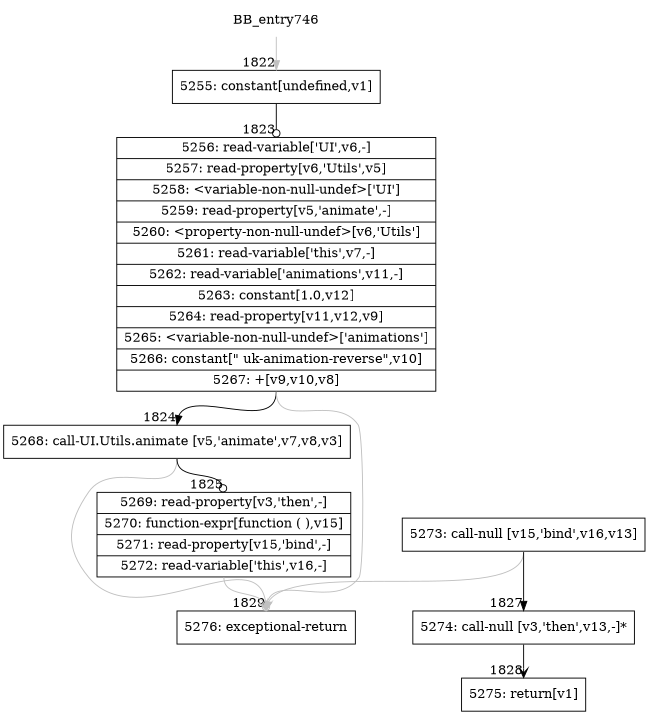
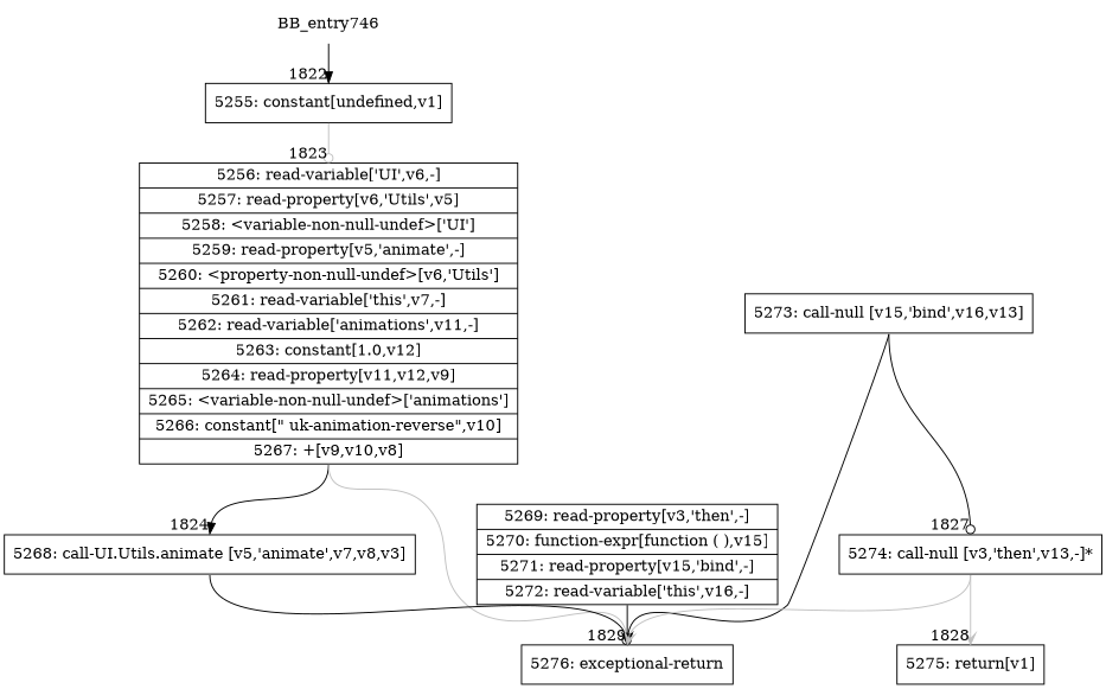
  digraph {
    rankdir=TD
    node [shape=record]
    edge [arrowhead=odot headport=n tailport=s]
    n1 [label=BB_entry746 shape=none]
    n2 [label="{5255: constant[undefined,v1]}"]
    n3 [label="{5256: read-variable['UI',v6,-]|5257: read-property[v6,'Utils',v5]|5258: \<variable-non-null-undef\>['UI']|5259: read-property[v5,'animate',-]|5260: \<property-non-null-undef\>[v6,'Utils']|5261: read-variable['this',v7,-]|5262: read-variable['animations',v11,-]|5263: constant[1.0,v12]|5264: read-property[v11,v12,v9]|5265: \<variable-non-null-undef\>['animations']|5266: constant[\" uk-animation-reverse\",v10]|5267: +[v9,v10,v8]}"]
    n4 [label="{5268: call-UI.Utils.animate [v5,'animate',v7,v8,v3]}"]
    n5 [label="{5276: exceptional-return}"]
    n6 [label="{5269: read-property[v3,'then',-]|5270: function-expr[function ( ),v15]|5271: read-property[v15,'bind',-]|5272: read-variable['this',v16,-]}"]
    n7 [label="{5273: call-null [v15,'bind',v16,v13]}"]
    n8 [label="{5274: call-null [v3,'then',v13,-]*}"]
    n9 [label="{5275: return[v1]}"]
-   n1 -> n2 [arrowhead=normal headlabel="    1822" color=gray]
-   n2 -> n3 [headlabel="      1823"]
+   n1 -> n2 [arrowhead=normal headlabel="    1822"]
+   n2 -> n3 [headlabel="      1823" color=gray]
    n3 -> n4 [arrowhead=normal headlabel="      1824"]
    n3 -> n5 [arrowhead=vee color=gray headlabel="      1829"]
-   n4 -> n5 [color=gray]
-   n4 -> n6 [headlabel="      1825"]
-   n6 -> n5 [arrowhead=vee color=gray]
-   n7 -> n5 [arrowhead=normal color=gray]
-   n7 -> n8 [arrowhead=normal headlabel="      1827"]
-   n8 -> n9 [arrowhead=vee headlabel="      1828"]
+   n4 -> n5 [color=black]
+   n6 -> n5 [arrowhead=vee color=black]
+   n7 -> n5 [arrowhead=normal color=black]
+   n7 -> n8 [headlabel="      1827"]
+   n8 -> n5 [arrowhead=vee color=gray]
+   n8 -> n9 [arrowhead=vee headlabel="      1828" color=gray]
  }
